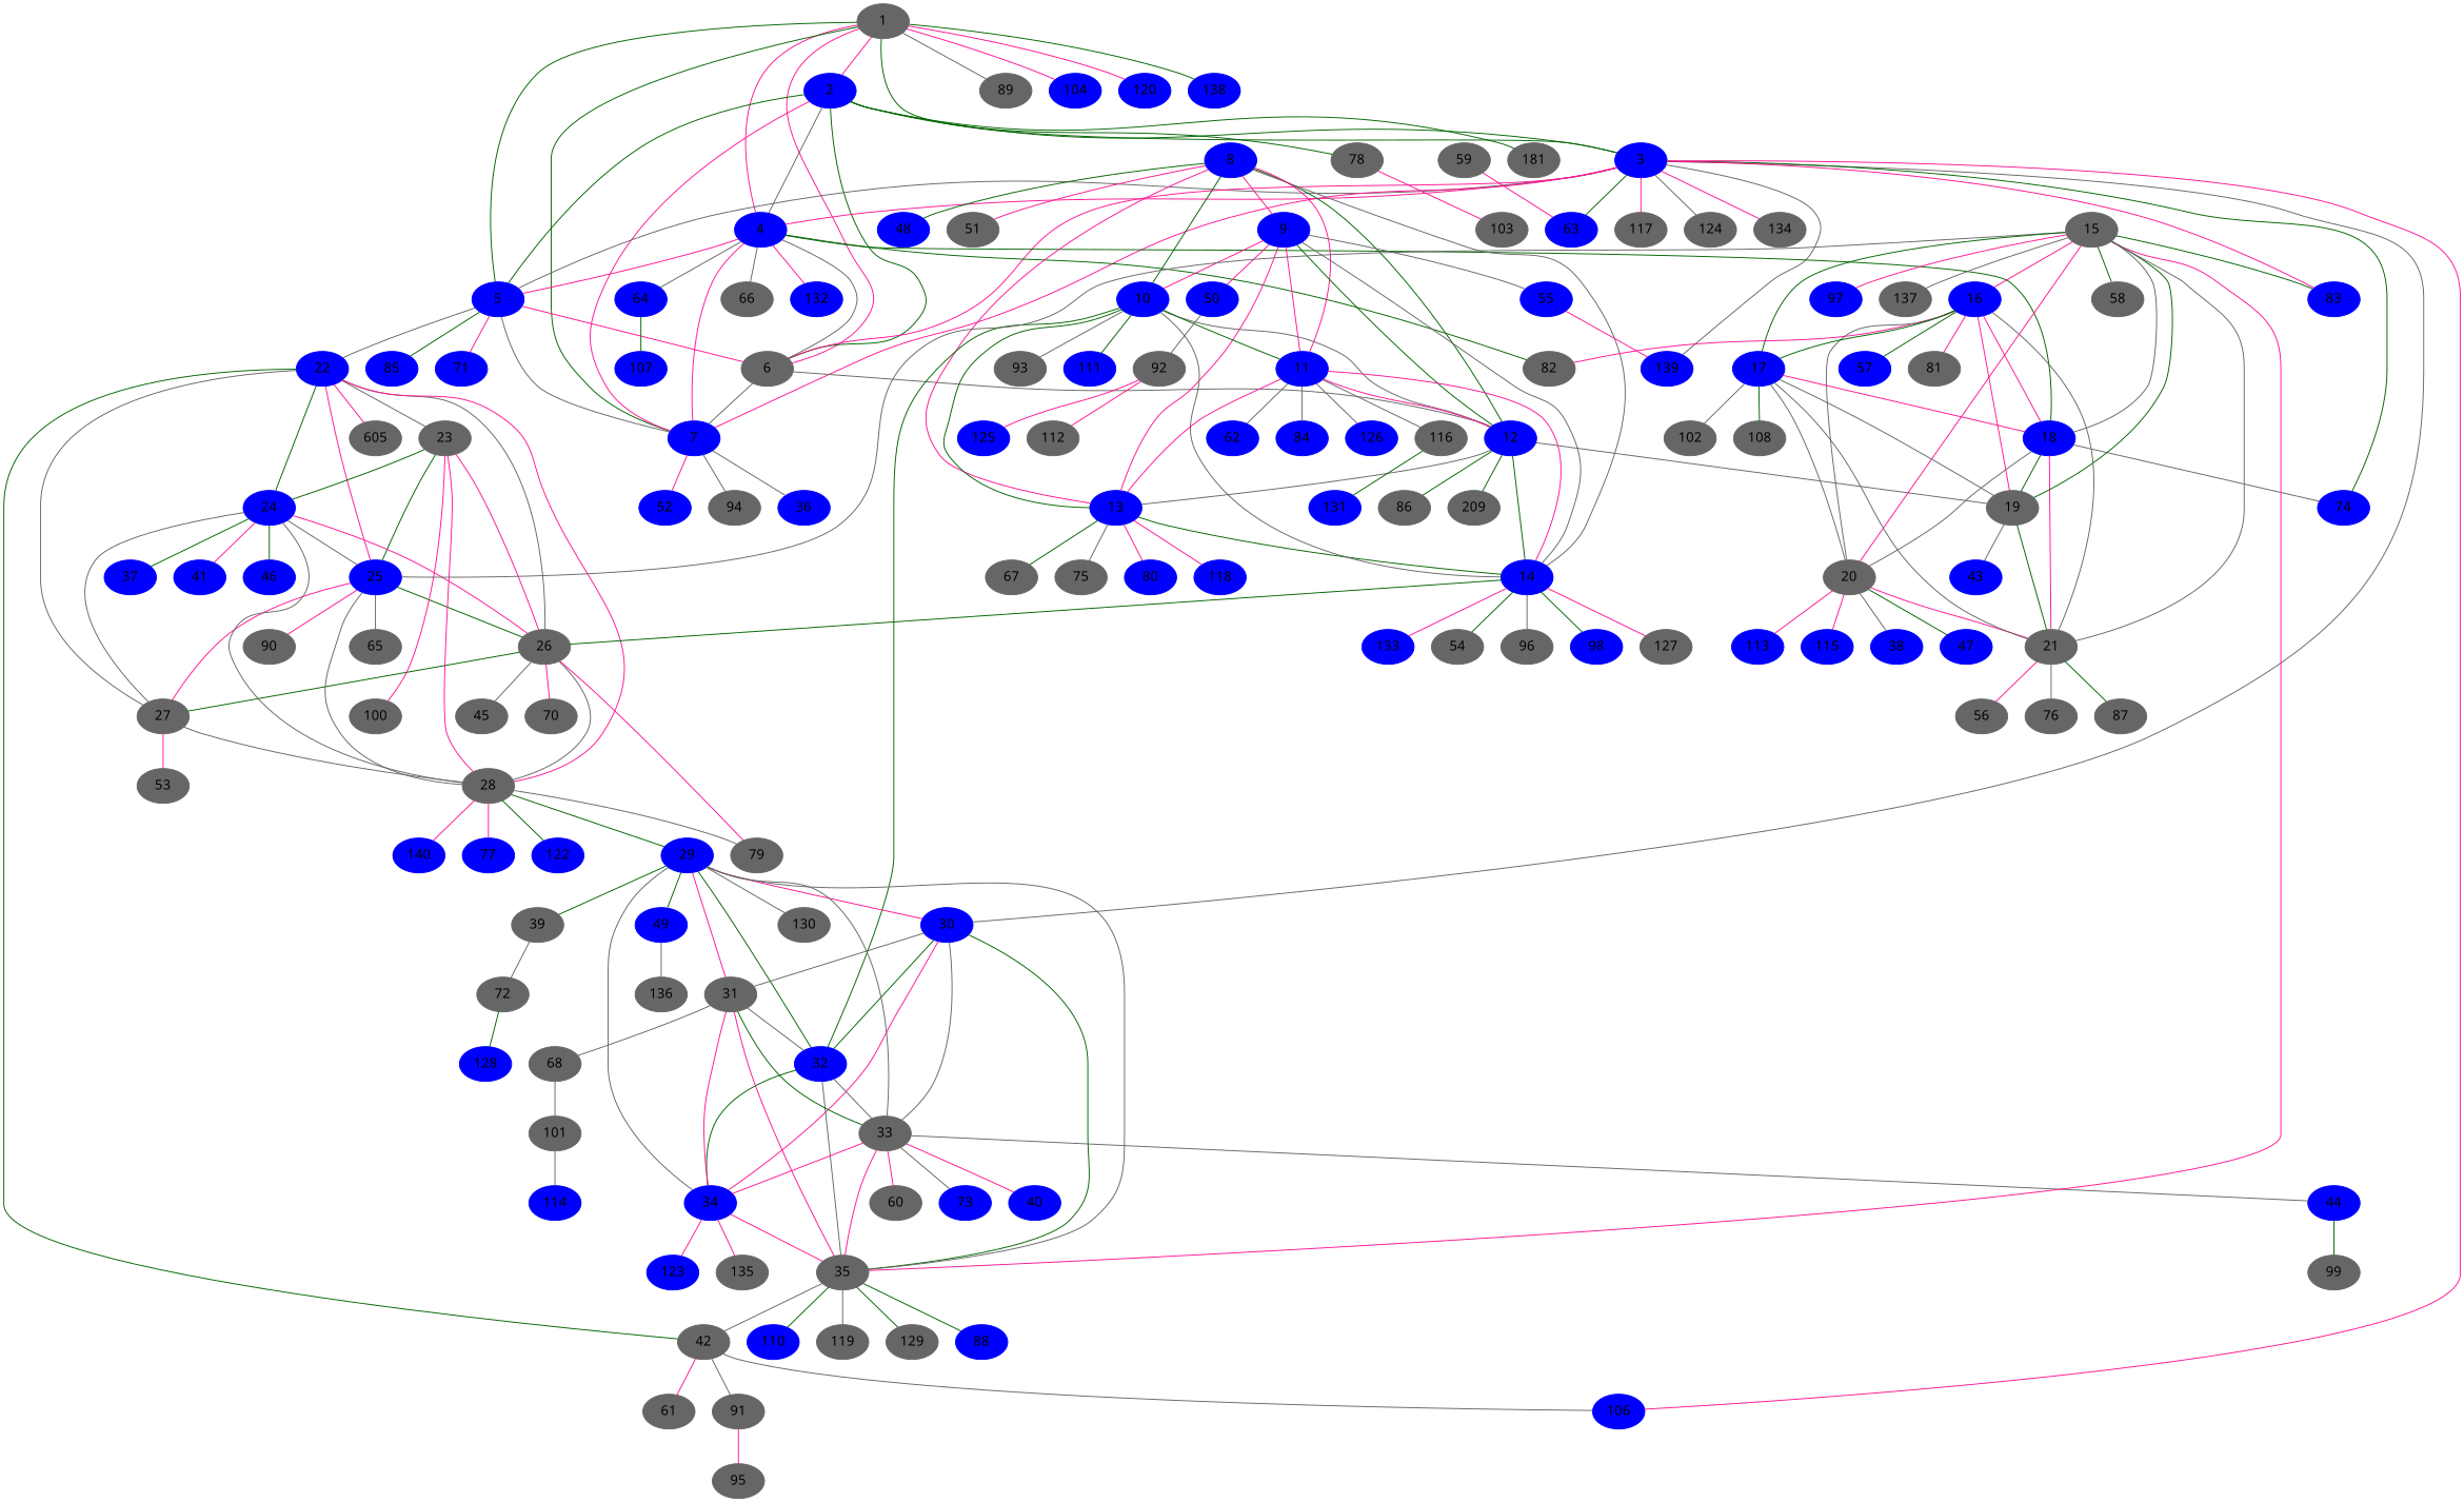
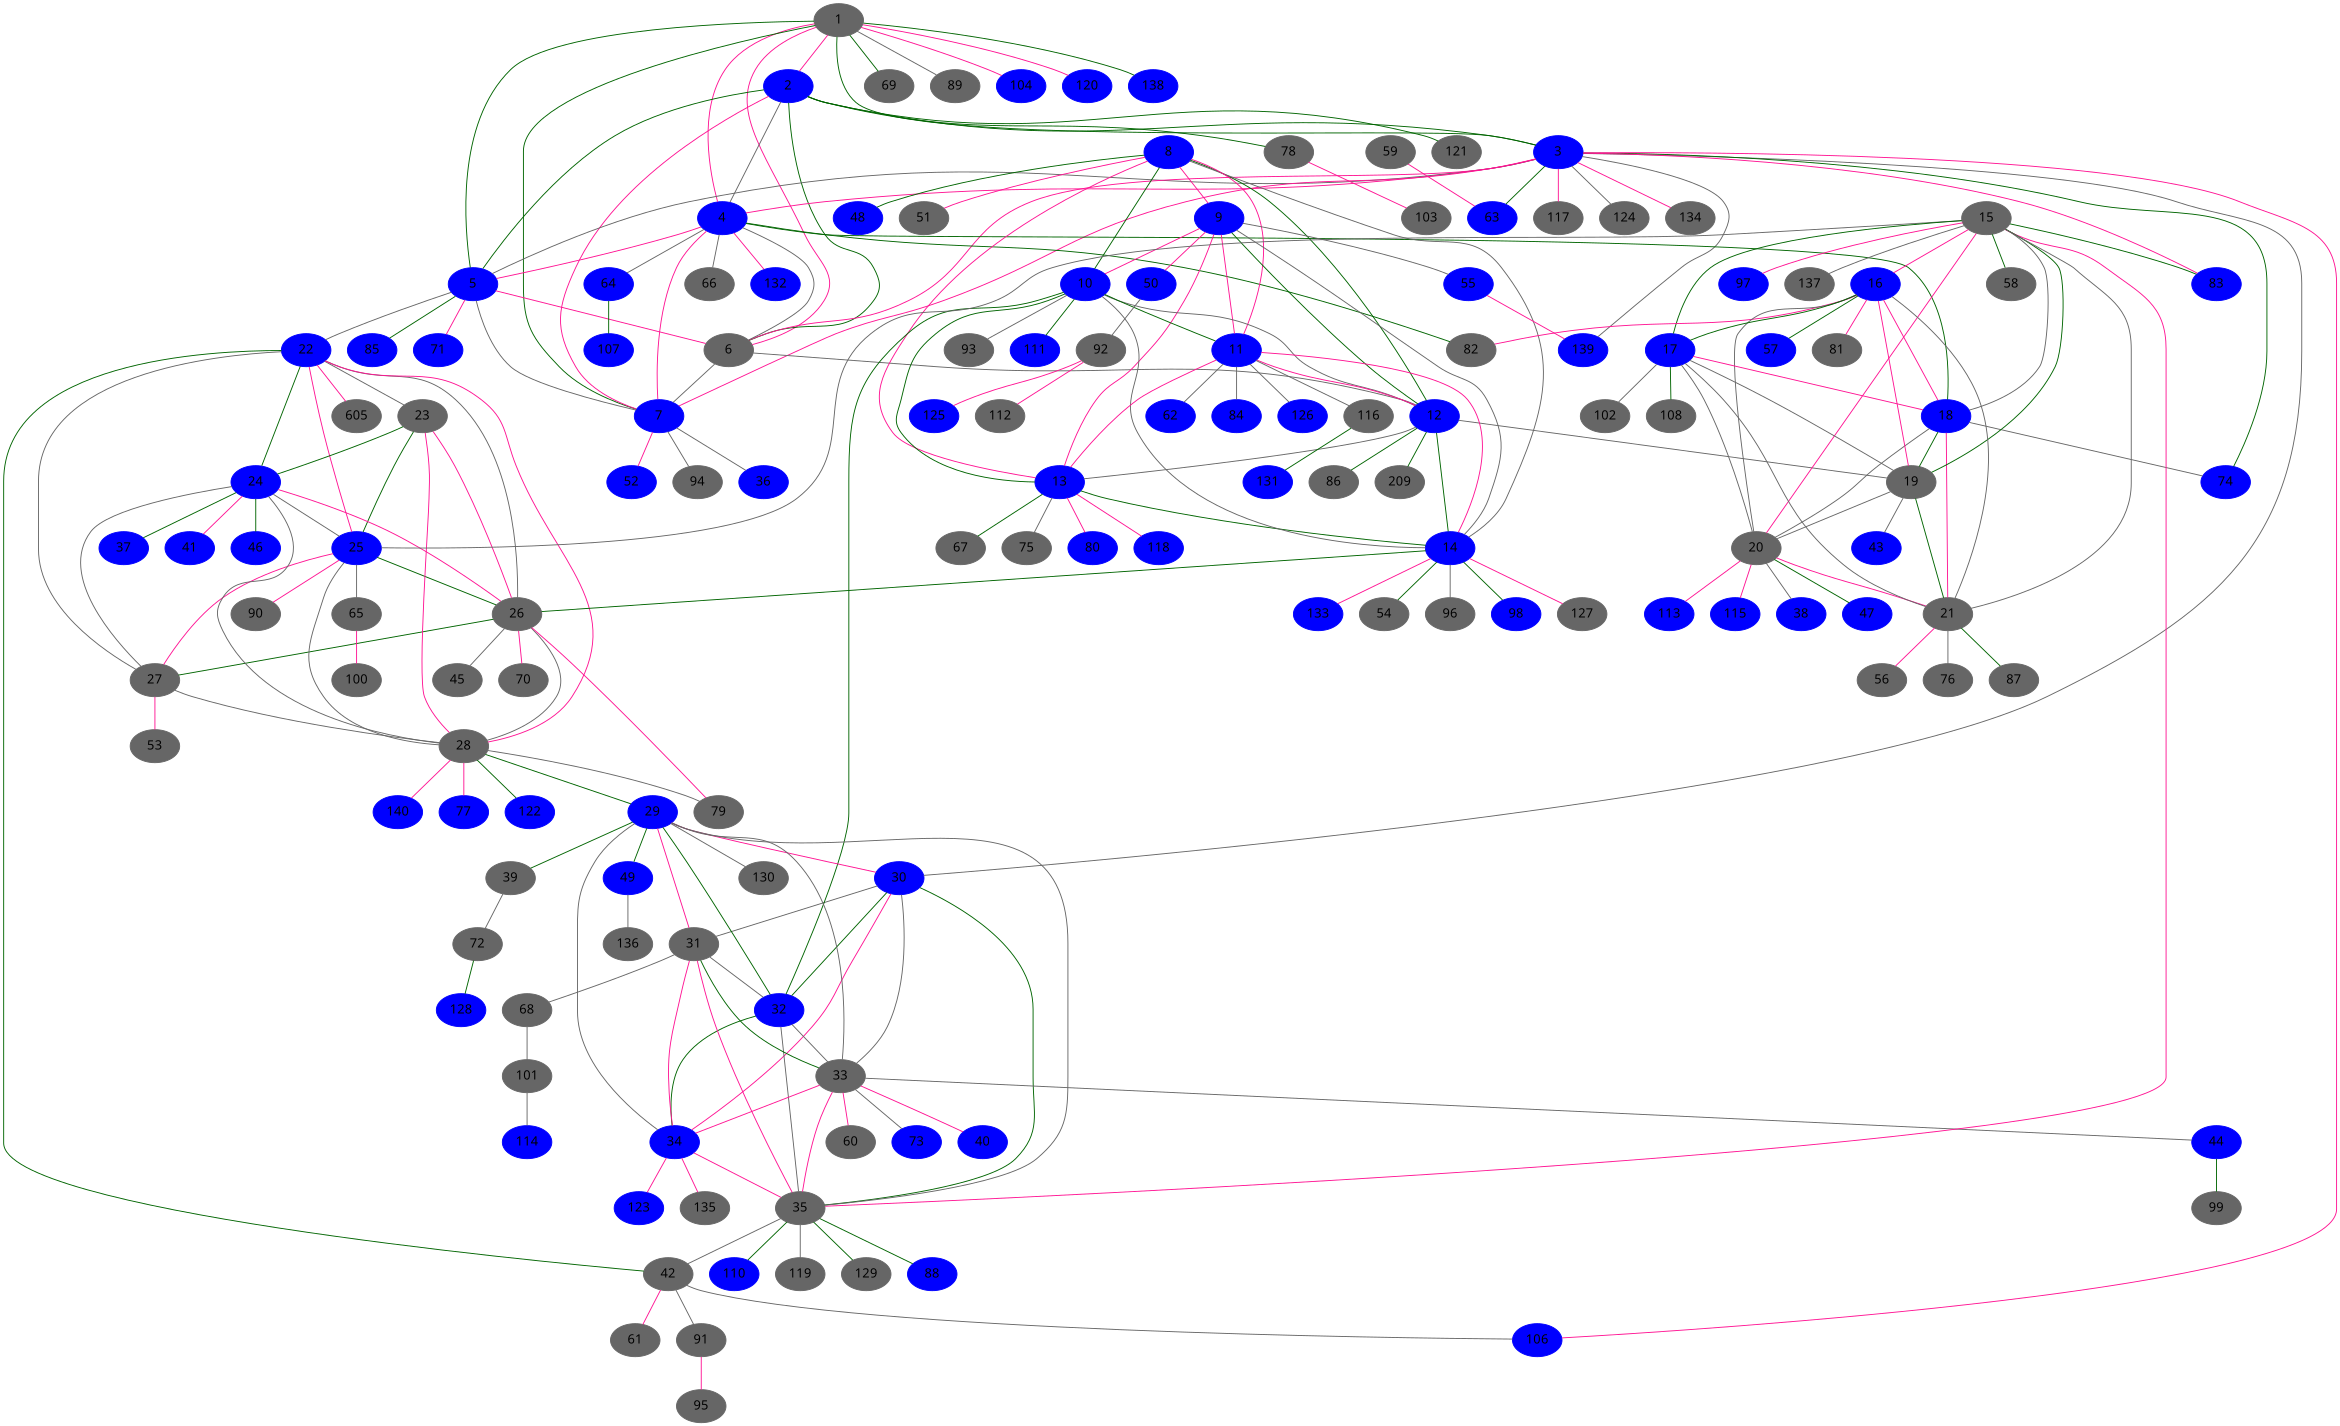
  graph {
    fontname="Noto Sans"
    node [color=blue fontname="Noto Sans" style=filled]
    edge [color=deeppink fontname="Noto Sans"]
    1 [color=gray40]
    2
    3
    4
    5
    6 [color=gray40]
    7
+   69 [color=gray40]
    89 [color=gray40]
    104
    120
    138
    78 [color=gray40]
-   121 [color=gray40 label=181]
+   121 [color=gray40]
    30
    63
    74
    83
    106
    117 [color=gray40]
    124 [color=gray40]
    134 [color=gray40]
    139
    18
    64
    66 [color=gray40]
    82 [color=gray40]
    132
    22
    71
    85
    12
    36
    52
    94 [color=gray40]
    103 [color=gray40]
    32
    35 [color=gray40]
    31 [color=gray40]
    33 [color=gray40]
    34
    19 [color=gray40]
    20 [color=gray40]
    21 [color=gray40]
    107
    26 [color=gray40]
    25
    23 [color=gray40]
    24
    27 [color=gray40]
    28 [color=gray40]
    42 [color=gray40]
    n53 [color=gray40 label=605]
    13
    14
    86 [color=gray40]
    n57 [color=gray40 label=209]
    8
    9
    10
    11
    48
    51 [color=gray40]
    50
    55
    93 [color=gray40]
    111
    62
    84
    116 [color=gray40]
    126
    67 [color=gray40]
    75 [color=gray40]
    80
    118
    54 [color=gray40]
    96 [color=gray40]
    98
    127 [color=gray40]
    133
    92 [color=gray40]
    131
    43
    45 [color=gray40]
    70 [color=gray40]
    79 [color=gray40]
    15 [color=gray40]
    16
    17
    58 [color=gray40]
    97
    137 [color=gray40]
    57
    81 [color=gray40]
    102 [color=gray40]
    108 [color=gray40]
    38
    47
    113
    115
    56 [color=gray40]
    76 [color=gray40]
    87 [color=gray40]
    65 [color=gray40]
    90 [color=gray40]
    88
    110
    119 [color=gray40]
    129 [color=gray40]
    100 [color=gray40]
    37
    41
    46
    53 [color=gray40]
    29
    77
    122
    140
    61 [color=gray40]
    91 [color=gray40]
    59 [color=gray40]
    39 [color=gray40]
    49
    130 [color=gray40]
    68 [color=gray40]
    40
    44
    60 [color=gray40]
    73
    123
    135 [color=gray40]
    72 [color=gray40]
    136 [color=gray40]
    101 [color=gray40]
    99 [color=gray40]
    128
    95 [color=gray40]
    112 [color=gray40]
    125
    114
    1 -- 2
    1 -- 3 [color=darkgreen]
    1 -- 4
    1 -- 5 [color=darkgreen]
    1 -- 6
    1 -- 7 [color=darkgreen]
+   1 -- 69 [color=darkgreen]
    1 -- 89 [color=gray40]
    1 -- 104
    1 -- 120
    1 -- 138 [color=darkgreen]
    2 -- 3 [color=darkgreen]
    2 -- 4 [color=gray40]
    2 -- 5 [color=darkgreen]
    2 -- 6 [color=darkgreen]
    2 -- 7
    2 -- 78 [color=darkgreen]
    2 -- 121 [color=darkgreen]
    3 -- 4
    3 -- 5 [color=gray40]
    3 -- 6
    3 -- 7
    3 -- 30 [color=gray40]
    3 -- 63 [color=darkgreen]
    3 -- 74 [color=darkgreen]
    3 -- 83
    3 -- 106
    3 -- 117
    3 -- 124 [color=gray40]
    3 -- 134
    3 -- 139 [color=gray40]
    4 -- 5
    4 -- 6 [color=gray40]
    4 -- 7
    4 -- 18 [color=darkgreen]
    4 -- 64 [color=gray40]
    4 -- 66 [color=gray40]
    4 -- 82 [color=darkgreen]
    4 -- 132
    5 -- 6
    5 -- 7 [color=gray40]
    5 -- 22 [color=gray40]
    5 -- 71
    5 -- 85 [color=darkgreen]
    6 -- 7 [color=gray40]
    6 -- 12 [color=gray40]
    7 -- 36 [color=gray40]
    7 -- 52
    7 -- 94 [color=gray40]
    78 -- 103
    30 -- 32 [color=darkgreen]
    30 -- 35 [color=darkgreen]
    30 -- 31 [color=gray40]
    30 -- 33 [color=gray40]
    30 -- 34
    18 -- 74 [color=gray40]
    18 -- 19 [color=darkgreen]
    18 -- 20 [color=gray40]
    18 -- 21
    64 -- 107 [color=darkgreen]
    22 -- 26 [color=gray40]
    22 -- 25
    22 -- 23 [color=gray40]
    22 -- 24 [color=darkgreen]
    22 -- 27 [color=gray40]
    22 -- 28
    22 -- 42 [color=darkgreen]
    22 -- n53
    12 -- 19 [color=gray40]
    12 -- 13 [color=gray40]
    12 -- 14 [color=darkgreen]
    12 -- 86 [color=darkgreen]
    12 -- n57 [color=darkgreen]
    32 -- 35 [color=gray40]
    32 -- 33 [color=gray40]
    32 -- 34 [color=darkgreen]
    35 -- 42 [color=gray40]
    35 -- 88 [color=darkgreen]
    35 -- 110 [color=darkgreen]
    35 -- 119 [color=gray40]
    35 -- 129 [color=darkgreen]
    31 -- 32 [color=gray40]
    31 -- 35
    31 -- 33 [color=darkgreen]
    31 -- 34
    31 -- 68 [color=gray40]
    33 -- 35
    33 -- 34
    33 -- 40
    33 -- 44 [color=gray40]
    33 -- 60
    33 -- 73 [color=gray40]
    34 -- 35
    34 -- 123
    34 -- 135
+   19 -- 20 [color=gray40]
    19 -- 21 [color=darkgreen]
    19 -- 43 [color=gray40]
    20 -- 21
    20 -- 38 [color=gray40]
    20 -- 47 [color=darkgreen]
    20 -- 113
    20 -- 115
    21 -- 56
    21 -- 76 [color=gray40]
    21 -- 87 [color=darkgreen]
    26 -- 27 [color=darkgreen]
    26 -- 28 [color=gray40]
    26 -- 45 [color=gray40]
    26 -- 70
    26 -- 79
    25 -- 26 [color=darkgreen]
    25 -- 27
    25 -- 28 [color=gray40]
    25 -- 65 [color=gray40]
    25 -- 90
    23 -- 26
    23 -- 25 [color=darkgreen]
    23 -- 24 [color=darkgreen]
    23 -- 28
-   23 -- 100
+   65 -- 100
    24 -- 26
    24 -- 25 [color=gray40]
    24 -- 27 [color=gray40]
    24 -- 28 [color=gray40]
    24 -- 37 [color=darkgreen]
    24 -- 41
    24 -- 46 [color=darkgreen]
    27 -- 28 [color=gray40]
    27 -- 53
    28 -- 79 [color=gray40]
    28 -- 29 [color=darkgreen]
    28 -- 77
    28 -- 122 [color=darkgreen]
    28 -- 140
    42 -- 106 [color=gray40]
    42 -- 61
    42 -- 91 [color=gray40]
    13 -- 14 [color=darkgreen]
    13 -- 67 [color=darkgreen]
    13 -- 75 [color=gray40]
    13 -- 80
    13 -- 118
    14 -- 26 [color=darkgreen]
    14 -- 54 [color=darkgreen]
    14 -- 96 [color=gray40]
    14 -- 98 [color=darkgreen]
    14 -- 127
    14 -- 133
    8 -- 12 [color=darkgreen]
    8 -- 13
    8 -- 14 [color=gray40]
    8 -- 9
    8 -- 10 [color=darkgreen]
    8 -- 11
    8 -- 48 [color=darkgreen]
    8 -- 51
    9 -- 12 [color=darkgreen]
    9 -- 13
    9 -- 14 [color=gray40]
    9 -- 10
    9 -- 11
    9 -- 50
    9 -- 55 [color=gray40]
    10 -- 12 [color=gray40]
    10 -- 32 [color=darkgreen]
    10 -- 13 [color=darkgreen]
    10 -- 14 [color=gray40]
    10 -- 11 [color=darkgreen]
    10 -- 93 [color=gray40]
    10 -- 111 [color=darkgreen]
    11 -- 12
    11 -- 13
    11 -- 14
    11 -- 62 [color=gray40]
    11 -- 84 [color=gray40]
    11 -- 116 [color=gray40]
    11 -- 126 [color=gray40]
    50 -- 92 [color=gray40]
    55 -- 139
    116 -- 131 [color=darkgreen]
    92 -- 112
    92 -- 125
    15 -- 83 [color=darkgreen]
    15 -- 18 [color=gray40]
    15 -- 35
    15 -- 19 [color=darkgreen]
    15 -- 20
    15 -- 21 [color=gray40]
    15 -- 25 [color=gray40]
    15 -- 16
    15 -- 17 [color=darkgreen]
    15 -- 58 [color=darkgreen]
    15 -- 97
    15 -- 137 [color=gray40]
    16 -- 18
    16 -- 82
    16 -- 19
    16 -- 20 [color=gray40]
    16 -- 21 [color=gray40]
    16 -- 17 [color=darkgreen]
    16 -- 57 [color=darkgreen]
    16 -- 81
    17 -- 18
    17 -- 19 [color=gray40]
    17 -- 20 [color=gray40]
    17 -- 21 [color=gray40]
    17 -- 102 [color=gray40]
    17 -- 108 [color=darkgreen]
    29 -- 30
    29 -- 32 [color=darkgreen]
    29 -- 35 [color=gray40]
    29 -- 31
    29 -- 33 [color=gray40]
    29 -- 34 [color=gray40]
    29 -- 39 [color=darkgreen]
    29 -- 49 [color=darkgreen]
    29 -- 130 [color=gray40]
    91 -- 95
    59 -- 63
    39 -- 72 [color=gray40]
    49 -- 136 [color=gray40]
    68 -- 101 [color=gray40]
    44 -- 99 [color=darkgreen]
    72 -- 128 [color=darkgreen]
    101 -- 114 [color=gray40]
  }
